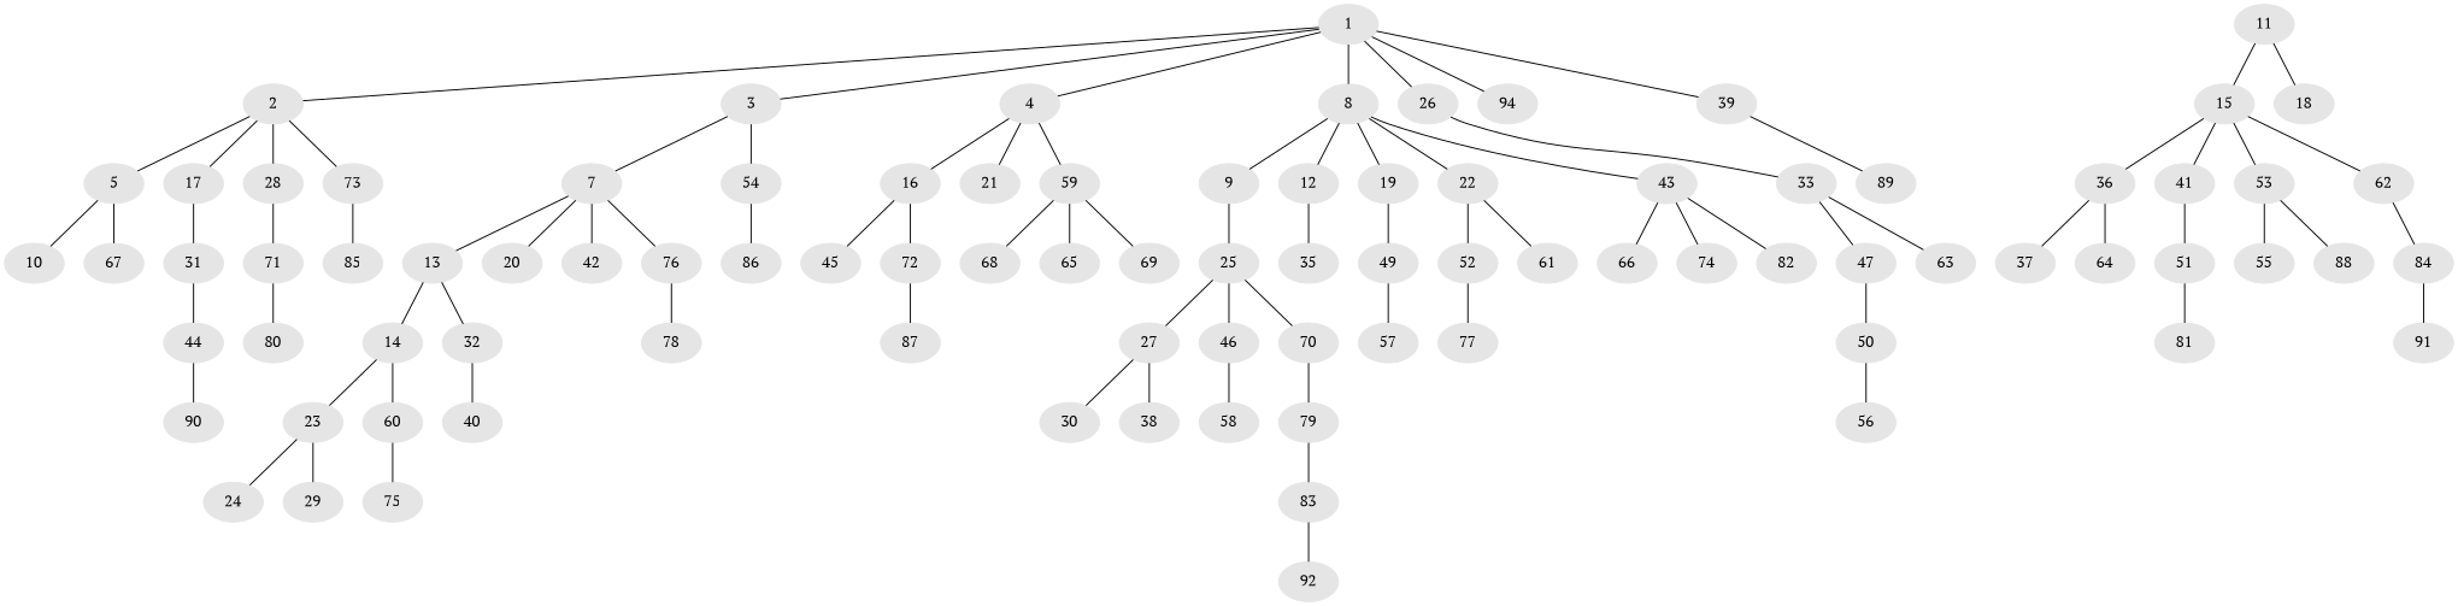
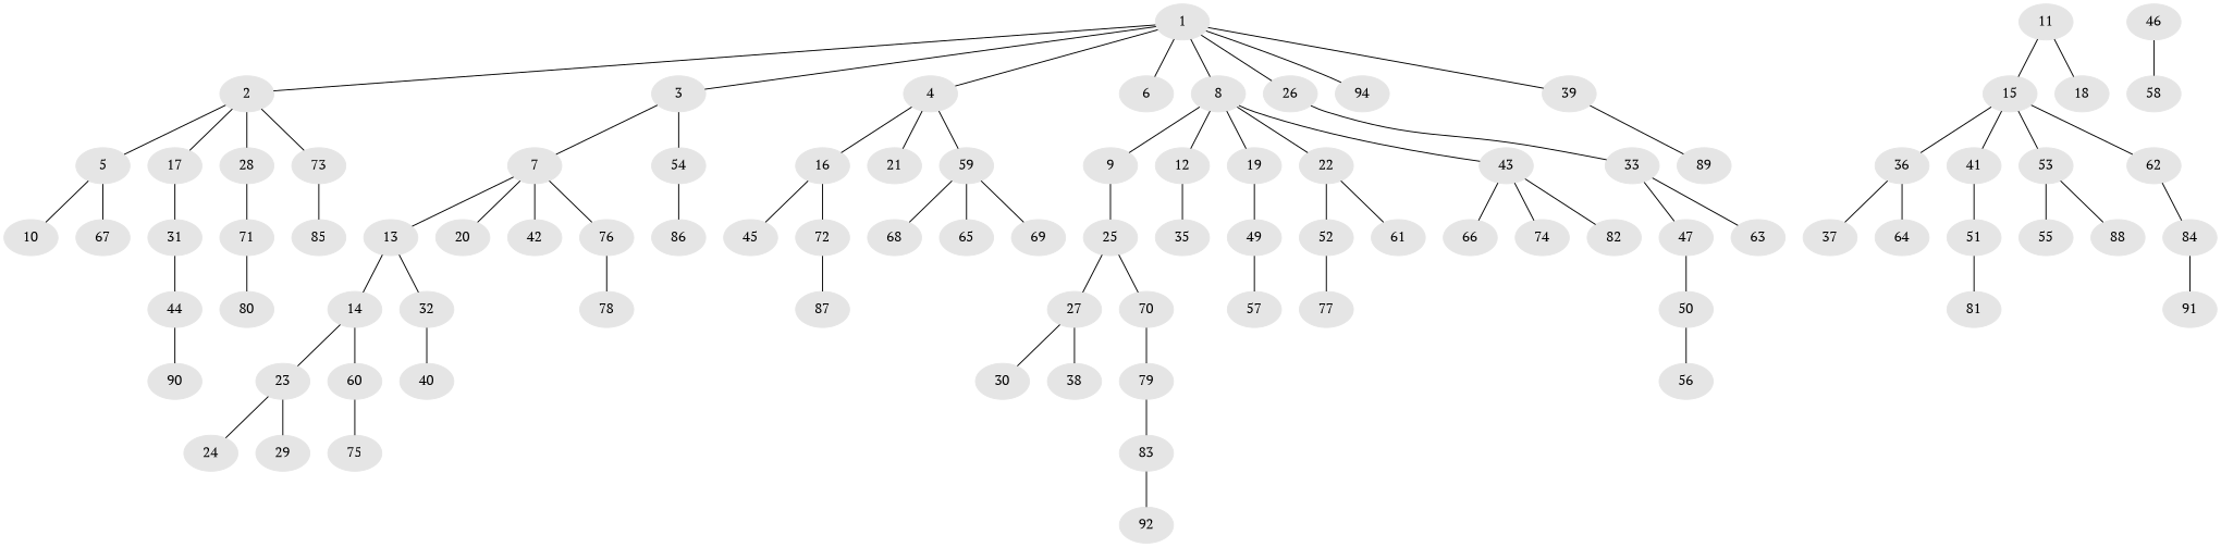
  graph {
    fontname="PT Serif"
    node [color=gray90 fontname="PT Serif" style=filled]
    edge [fontname="PT Serif"]
    1
    2
    3
    4
+   6
    8
    26
    n8 [label=94]
    39
    5
    17
    28
    73
    7
    54
    16
    21
    59
    9
    12
    19
    22
    43
    33
    89
    10
    67
    31
    71
    85
    13
    20
    42
    76
    86
    45
    72
    68
    65
    69
    14
    32
    78
    25
    35
    49
    52
    61
    66
    74
    82
    11
    15
    18
    27
    46
    70
    36
    41
    53
    62
    23
    60
    40
    24
    29
    75
    37
    64
    51
    55
    88
    84
    87
    44
    57
    77
    30
    38
    58
    79
    47
    63
    80
    90
    50
    81
    56
    91
    83
    92
    1 -- 2
    1 -- 3
    1 -- 4
+   1 -- 6
    1 -- 8
    1 -- 26
    1 -- n8
    1 -- 39
    2 -- 5
    2 -- 17
    2 -- 28
    2 -- 73
    3 -- 7
    3 -- 54
    4 -- 16
    4 -- 21
    4 -- 59
    8 -- 9
    8 -- 12
    8 -- 19
    8 -- 22
    8 -- 43
    26 -- 33
    39 -- 89
    5 -- 10
    5 -- 67
    17 -- 31
    28 -- 71
    73 -- 85
    7 -- 13
    7 -- 20
    7 -- 42
    7 -- 76
    54 -- 86
    16 -- 45
    16 -- 72
    59 -- 68
    59 -- 65
    59 -- 69
    9 -- 25
    12 -- 35
    19 -- 49
    22 -- 52
    22 -- 61
    43 -- 66
    43 -- 74
    43 -- 82
    33 -- 47
    33 -- 63
    31 -- 44
    71 -- 80
    13 -- 14
    13 -- 32
    76 -- 78
    72 -- 87
    14 -- 23
    14 -- 60
    32 -- 40
    25 -- 27
-   25 -- 46
    25 -- 70
    49 -- 57
    52 -- 77
    11 -- 15
    11 -- 18
    15 -- 36
    15 -- 41
    15 -- 53
    15 -- 62
    27 -- 30
    27 -- 38
    46 -- 58
    70 -- 79
    36 -- 37
    36 -- 64
    41 -- 51
    53 -- 55
    53 -- 88
    62 -- 84
    23 -- 24
    23 -- 29
    60 -- 75
    51 -- 81
    84 -- 91
    44 -- 90
    79 -- 83
    47 -- 50
    50 -- 56
    83 -- 92
  }
